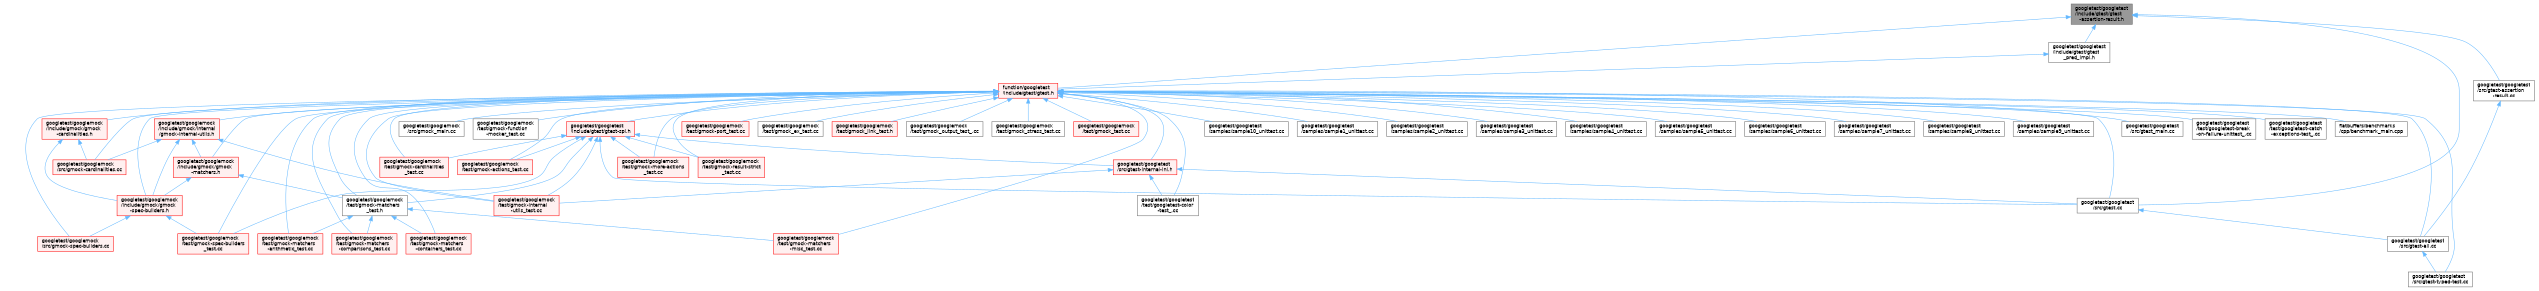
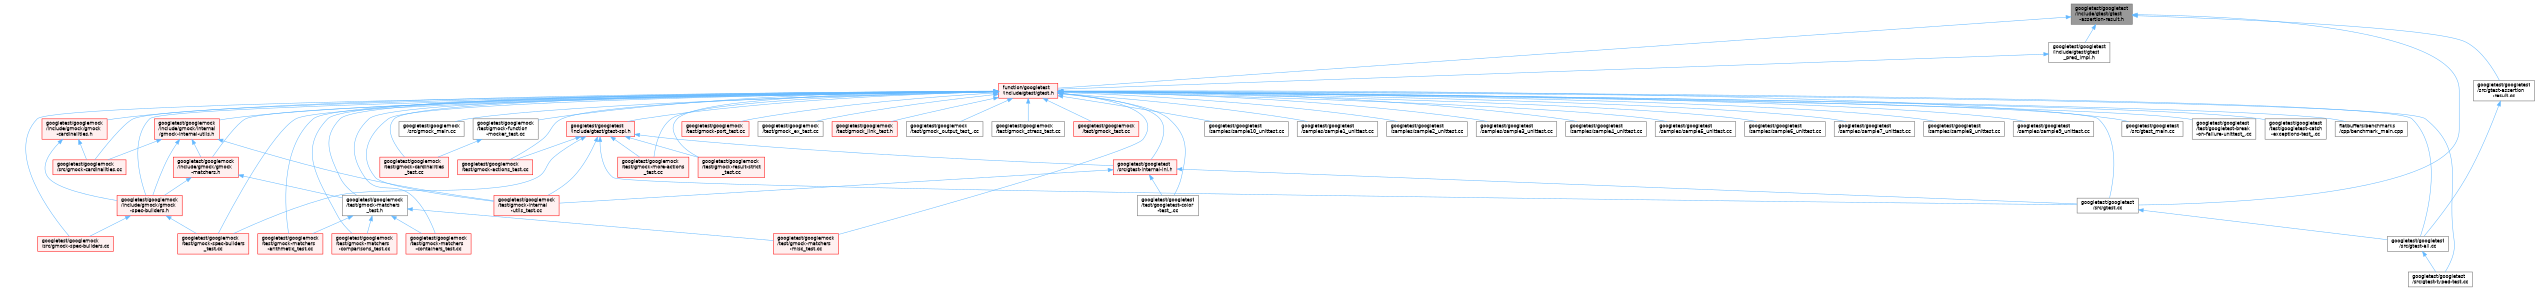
  digraph {
    node [color=grey40 fillcolor=white fontname=Helvetica fontsize=10 shape=box style=filled]
    edge [color=steelblue1 dir=back fontname=Helvetica fontsize=10 labelfontname=Helvetica labelfontsize=10 style=solid]
    n1 [color=gray40 fillcolor=grey60 fontcolor=black height=0.2 label="googletest/googletest\l/include/gtest/gtest\l-assertion-result.h" width=0.4]
    n2 [color=red fillcolor="#FFF0F0" height=0.2 label="function/googletest\l/include/gtest/gtest.h" width=0.4]
    n3 [height=0.2 label="googletest/googletest\l/src/gtest.cc" width=0.4]
    n4 [height=0.2 label="googletest/googletest\l/include/gtest/gtest\l_pred_impl.h" width=0.4]
    n5 [height=0.2 label="googletest/googletest\l/src/gtest-assertion\l-result.cc" width=0.4]
    n6 [height=0.2 label="flatbuffers/benchmarks\l/cpp/benchmark_main.cpp" width=0.4]
    n7 [color=red fillcolor="#FFF0F0" height=0.2 label="googletest/googlemock\l/include/gmock/gmock\l-cardinalities.h" width=0.4]
    n8 [color=red fillcolor="#FFF0F0" height=0.2 label="googletest/googlemock\l/include/gmock/gmock\l-spec-builders.h" width=0.4]
    n9 [color=red fillcolor="#FFF0F0" height=0.2 label="googletest/googlemock\l/src/gmock-spec-builders.cc" width=0.4]
    n10 [color=red fillcolor="#FFF0F0" height=0.2 label="googletest/googlemock\l/test/gmock-spec-builders\l_test.cc" width=0.4]
    n11 [color=red fillcolor="#FFF0F0" height=0.2 label="googletest/googlemock\l/src/gmock-cardinalities.cc" width=0.4]
    n12 [color=red fillcolor="#FFF0F0" height=0.2 label="googletest/googlemock\l/include/gmock/gmock\l-matchers.h" width=0.4]
    n13 [height=0.2 label="googletest/googlemock\l/test/gmock-matchers\l_test.h" width=0.4]
    n14 [color=red fillcolor="#FFF0F0" height=0.2 label="googletest/googlemock\l/test/gmock-matchers\l-arithmetic_test.cc" width=0.4]
    n15 [color=red fillcolor="#FFF0F0" height=0.2 label="googletest/googlemock\l/test/gmock-matchers\l-comparisons_test.cc" width=0.4]
    n16 [color=red fillcolor="#FFF0F0" height=0.2 label="googletest/googlemock\l/test/gmock-matchers\l-containers_test.cc" width=0.4]
    n17 [color=red fillcolor="#FFF0F0" height=0.2 label="googletest/googlemock\l/test/gmock-matchers\l-misc_test.cc" width=0.4]
    n18 [color=red fillcolor="#FFF0F0" height=0.2 label="googletest/googlemock\l/include/gmock/internal\l/gmock-internal-utils.h" width=0.4]
    n19 [color=red fillcolor="#FFF0F0" height=0.2 label="googletest/googlemock\l/test/gmock-internal\l-utils_test.cc" width=0.4]
    n20 [height=0.2 label="googletest/googlemock\l/src/gmock_main.cc" width=0.4]
    n21 [color=red fillcolor="#FFF0F0" height=0.2 label="googletest/googlemock\l/test/gmock-actions_test.cc" width=0.4]
    n22 [color=red fillcolor="#FFF0F0" height=0.2 label="googletest/googlemock\l/test/gmock-cardinalities\l_test.cc" width=0.4]
    n23 [height=0.2 label="googletest/googlemock\l/test/gmock-function\l-mocker_test.cc" width=0.4]
    n24 [color=red fillcolor="#FFF0F0" height=0.2 label="googletest/googlemock\l/test/gmock-more-actions\l_test.cc" width=0.4]
    n25 [color=red fillcolor="#FFF0F0" height=0.2 label="googletest/googlemock\l/test/gmock-result-strict\l_test.cc" width=0.4]
    n26 [color=red fillcolor="#FFF0F0" height=0.2 label="googletest/googlemock\l/test/gmock-port_test.cc" width=0.4]
    n27 [height=0.2 label="googletest/googlemock\l/test/gmock_ex_test.cc" width=0.4]
    n28 [color=red fillcolor="#FFF0F0" height=0.2 label="googletest/googlemock\l/test/gmock_link_test.h" width=0.4]
    n29 [height=0.2 label="googletest/googlemock\l/test/gmock_output_test_.cc" width=0.4]
    n30 [height=0.2 label="googletest/googlemock\l/test/gmock_stress_test.cc" width=0.4]
    n31 [color=red fillcolor="#FFF0F0" height=0.2 label="googletest/googlemock\l/test/gmock_test.cc" width=0.4]
    n32 [color=red fillcolor="#FFF0F0" height=0.2 label="googletest/googletest\l/include/gtest/gtest-spi.h" width=0.4]
    n33 [color=red fillcolor="#FFF0F0" height=0.2 label="googletest/googletest\l/src/gtest-internal-inl.h" width=0.4]
    n34 [height=0.2 label="googletest/googletest\l/src/gtest-all.cc" width=0.4]
    n35 [height=0.2 label="googletest/googletest\l/test/googletest-color\l-test_.cc" width=0.4]
    n36 [height=0.2 label="googletest/googletest\l/samples/sample10_unittest.cc" width=0.4]
    n37 [height=0.2 label="googletest/googletest\l/samples/sample1_unittest.cc" width=0.4]
    n38 [height=0.2 label="googletest/googletest\l/samples/sample2_unittest.cc" width=0.4]
    n39 [height=0.2 label="googletest/googletest\l/samples/sample3_unittest.cc" width=0.4]
    n40 [height=0.2 label="googletest/googletest\l/samples/sample4_unittest.cc" width=0.4]
    n41 [height=0.2 label="googletest/googletest\l/samples/sample5_unittest.cc" width=0.4]
    n42 [height=0.2 label="googletest/googletest\l/samples/sample6_unittest.cc" width=0.4]
    n43 [height=0.2 label="googletest/googletest\l/samples/sample7_unittest.cc" width=0.4]
    n44 [height=0.2 label="googletest/googletest\l/samples/sample8_unittest.cc" width=0.4]
    n45 [height=0.2 label="googletest/googletest\l/samples/sample9_unittest.cc" width=0.4]
    n46 [height=0.2 label="googletest/googletest\l/src/gtest-typed-test.cc" width=0.4]
    n47 [height=0.2 label="googletest/googletest\l/src/gtest_main.cc" width=0.4]
    n48 [height=0.2 label="googletest/googletest\l/test/googletest-break\l-on-failure-unittest_.cc" width=0.4]
    n49 [height=0.2 label="googletest/googletest\l/test/googletest-catch\l-exceptions-test_.cc" width=0.4]
    n1 -> n2
    n1 -> n3
    n1 -> n4
    n1 -> n5
    n2 -> n3
    n2 -> n6
    n2 -> n7
    n2 -> n8
    n2 -> n9
    n2 -> n10
    n2 -> n11
    n2 -> n12
    n2 -> n13
    n2 -> n14
    n2 -> n15
    n2 -> n16
    n2 -> n17
    n2 -> n18
    n2 -> n19
    n2 -> n20
    n2 -> n21
    n2 -> n22
    n2 -> n23
    n2 -> n24
    n2 -> n25
    n2 -> n26
    n2 -> n27
    n2 -> n28
    n2 -> n29
    n2 -> n30
    n2 -> n31
    n2 -> n32
    n2 -> n33
    n2 -> n34
    n2 -> n35
    n2 -> n36
    n2 -> n37
    n2 -> n38
    n2 -> n39
    n2 -> n40
    n2 -> n41
    n2 -> n42
    n2 -> n43
    n2 -> n44
    n2 -> n45
    n2 -> n46
    n2 -> n47
    n2 -> n48
    n2 -> n49
    n3 -> n34
    n4 -> n2
    n5 -> n34
    n7 -> n8
    n7 -> n11
    n8 -> n9
    n8 -> n10
    n12 -> n8
    n12 -> n13
    n13 -> n14
    n13 -> n15
    n13 -> n16
    n13 -> n17
    n18 -> n8
    n18 -> n11
    n18 -> n12
    n18 -> n19
    n32 -> n3
    n32 -> n10
-   n32 -> n13
    n32 -> n19
    n32 -> n21
-   n32 -> n22
+   n23 -> n22
    n32 -> n24
    n32 -> n25
    n32 -> n33
    n33 -> n3
    n33 -> n19
    n33 -> n35
    n34 -> n46
  }
